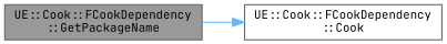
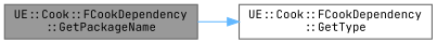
  digraph {
    rankdir=LR
    fontname="JetBrains Mono"
    node [fontname="JetBrains Mono" fontsize=10 shape=box style=filled]
    n1 [color=gray40 fillcolor=grey60 fontcolor=black height=0.2 label="UE::Cook::FCookDependency\l::GetPackageName" width=0.4]
-   n2 [color=grey40 fillcolor=white height=0.2 label="UE::Cook::FCookDependency\l::Cook" width=0.4]
+   n2 [color=grey40 fillcolor=white height=0.2 label="UE::Cook::FCookDependency\l::GetType" width=0.4]
    n1 -> n2 [color=steelblue1 fontname="JetBrains Mono" fontsize=10 labelfontname=Helvetica labelfontsize=10 style=solid]
  }
